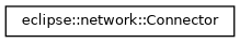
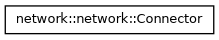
  digraph {
    rankdir=TB
-   n1 [color=black fillcolor=white fontname=Helvetica fontsize=10 height=0.2 label="eclipse::network::Connector" shape=record style=filled width=0.4]
+   n1 [color=black fillcolor=white fontname=Helvetica fontsize=10 height=0.2 label="network::network::Connector" shape=record style=filled width=0.4]
  }
